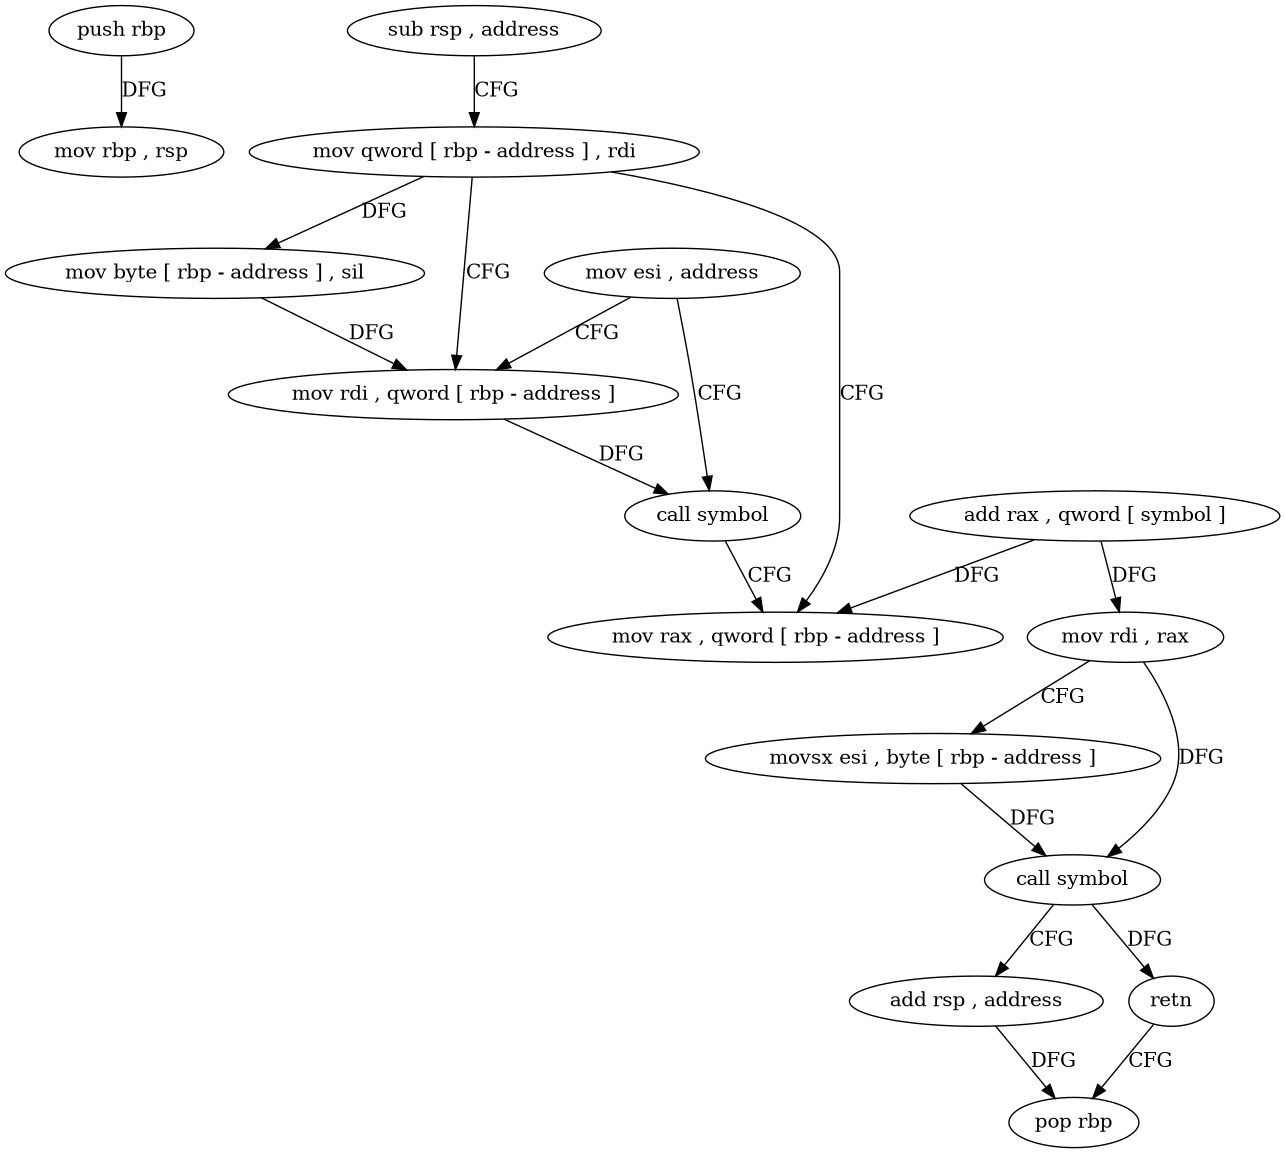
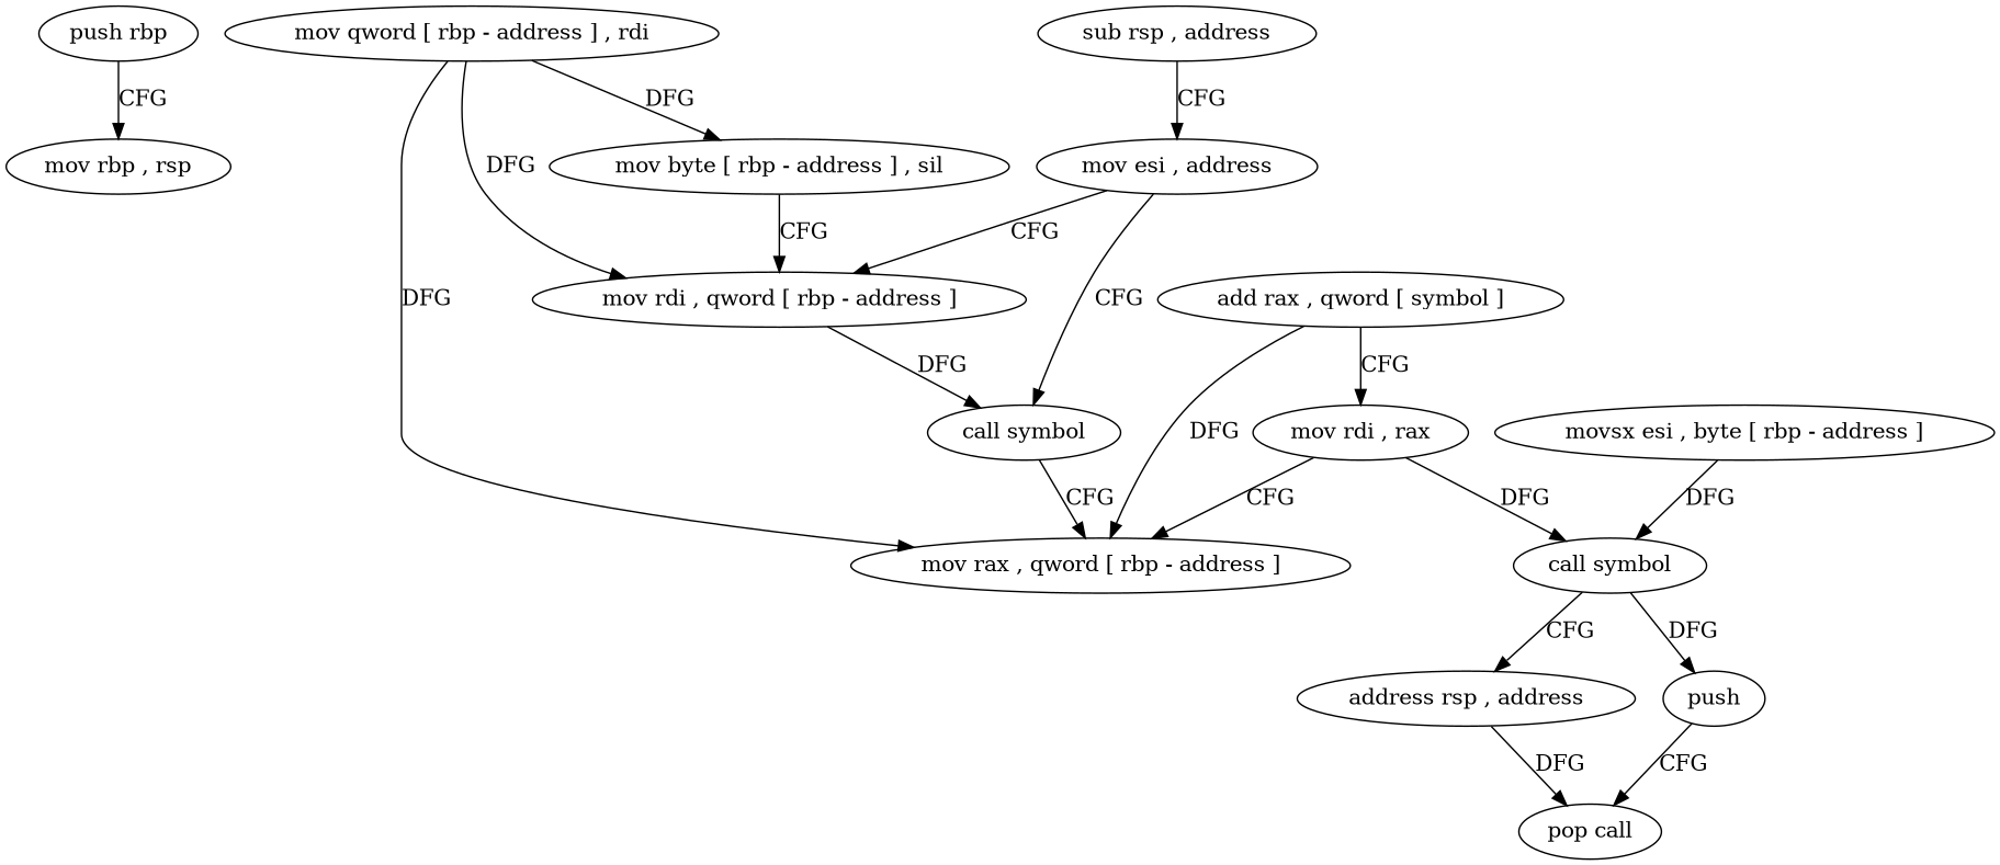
  digraph {
    n1 [label="push rbp"]
    n2 [label="mov rbp , rsp"]
    n3 [label="sub rsp , address"]
    n4 [label="mov qword [ rbp - address ] , rdi"]
    n5 [label="mov byte [ rbp - address ] , sil"]
    n6 [label="mov rdi , qword [ rbp - address ]"]
    n7 [label="mov rax , qword [ rbp - address ]"]
    n8 [label="call symbol"]
    n9 [label="movsx esi , byte [ rbp - address ]"]
    n10 [label="call symbol"]
    n11 [label="mov esi , address"]
    n12 [label="add rax , qword [ symbol ]"]
    n13 [label="mov rdi , rax"]
-   n14 [label="add rsp , address"]
-   n15 [label=retn]
-   n16 [label="pop rbp"]
-   n1 -> n2 [label=DFG]
-   n3 -> n4 [label=CFG]
+   n14 [label="address rsp , address"]
+   n15 [label=push]
+   n16 [label="pop call"]
+   n1 -> n2 [label=CFG]
+   n3 -> n11 [label=CFG]
    n4 -> n5 [label=DFG]
-   n4 -> n6 [label=CFG]
-   n4 -> n7 [label=CFG]
-   n5 -> n6 [label=DFG]
+   n4 -> n6 [label=DFG]
+   n4 -> n7 [label=DFG]
+   n5 -> n6 [label=CFG]
    n6 -> n8 [label=DFG]
    n8 -> n7 [label=CFG]
    n9 -> n10 [label=DFG]
    n10 -> n14 [label=CFG]
    n10 -> n15 [label=DFG]
    n11 -> n6 [label=CFG]
    n11 -> n8 [label=CFG]
    n12 -> n7 [label=DFG]
-   n12 -> n13 [label=DFG]
-   n13 -> n9 [label=CFG]
+   n12 -> n13 [label=CFG]
+   n13 -> n7 [label=CFG]
    n13 -> n10 [label=DFG]
    n14 -> n16 [label=DFG]
    n15 -> n16 [label=CFG]
  }
